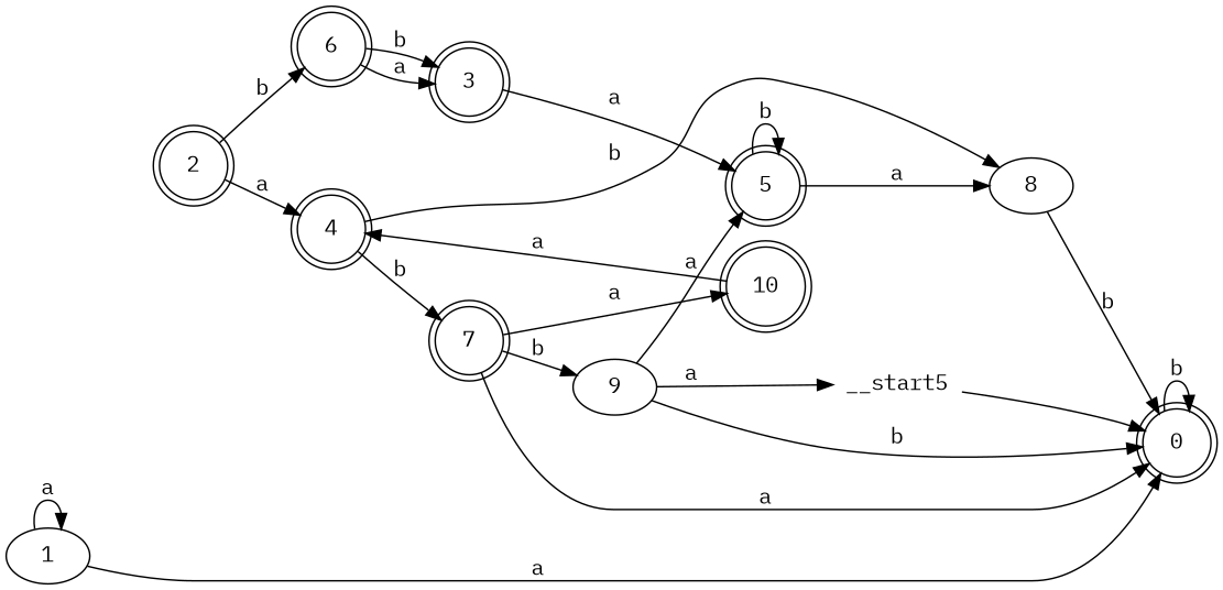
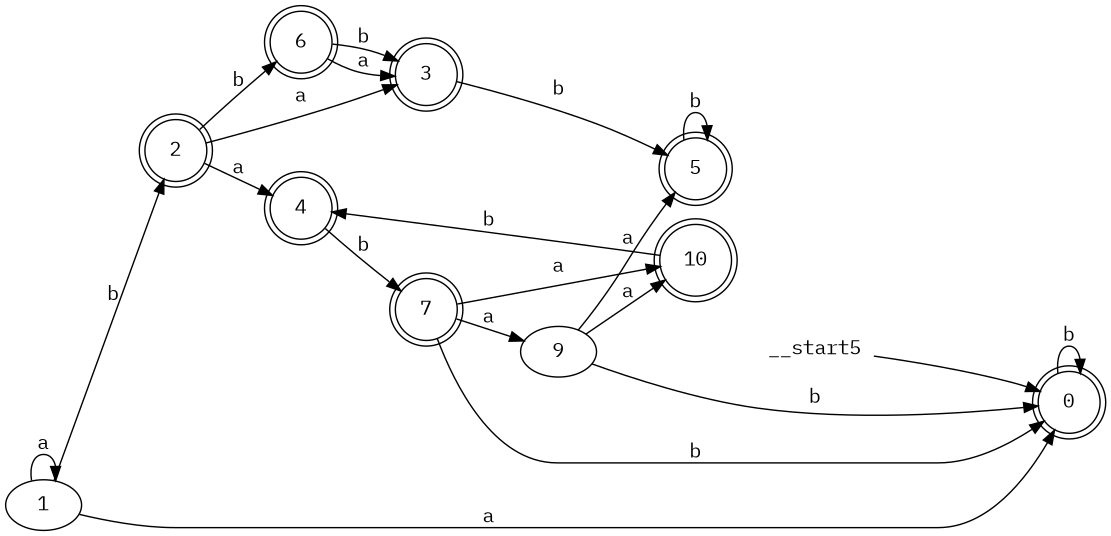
  digraph {
    fontname="IBM Plex Mono"
    rankdir=LR
    node [fontname="IBM Plex Mono" shape=doublecircle]
    edge [fontname="IBM Plex Mono"]
    n1 [label=__start5 shape=none]
    0
    1 [shape=""]
    2
    3
    4
    6
    5
    7
-   8 [shape=""]
    9 [shape=""]
    10
    n1 -> 0
    0 -> 0 [label=b]
    1 -> 0 [label=a]
    1 -> 1 [label=a]
+   1 -> 2 [label=b]
+   2 -> 3 [label=a]
    2 -> 4 [label=a]
    2 -> 6 [label=b]
-   3 -> 5 [label=a]
+   3 -> 5 [label=b]
    4 -> 7 [label=b]
-   4 -> 8 [label=b]
    6 -> 3 [label=a]
    6 -> 3 [label=b]
    5 -> 5 [label=b]
-   5 -> 8 [label=a]
-   7 -> 0 [label=a]
-   7 -> 9 [label=b]
+   7 -> 0 [label=b]
+   7 -> 9 [label=a]
    7 -> 10 [label=a]
-   8 -> 0 [label=b]
    9 -> 0 [label=b]
    9 -> 5 [label=a]
-   9 -> n1 [label=a]
-   10 -> 4 [label=a]
+   9 -> 10 [label=a]
+   10 -> 4 [label=b]
  }
